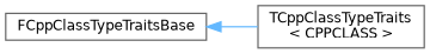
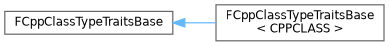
  digraph {
    rankdir=LR
    node [color=grey40 fillcolor=white fontname=Helvetica fontsize=10 shape=box style=filled]
    n1 [height=0.2 label=FCppClassTypeTraitsBase width=0.4]
-   n2 [height=0.2 label="TCppClassTypeTraits\l\< CPPCLASS \>" width=0.4]
+   n2 [height=0.2 label="FCppClassTypeTraitsBase\l\< CPPCLASS \>" width=0.4]
    n1 -> n2 [color=steelblue1 dir=back fontname=Helvetica fontsize=10 labelfontname=Helvetica labelfontsize=10 style=solid]
  }
